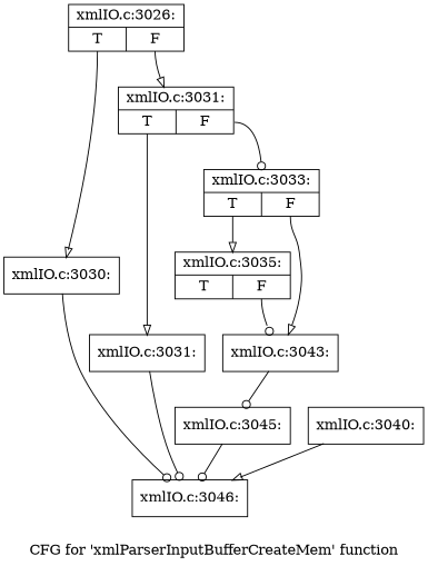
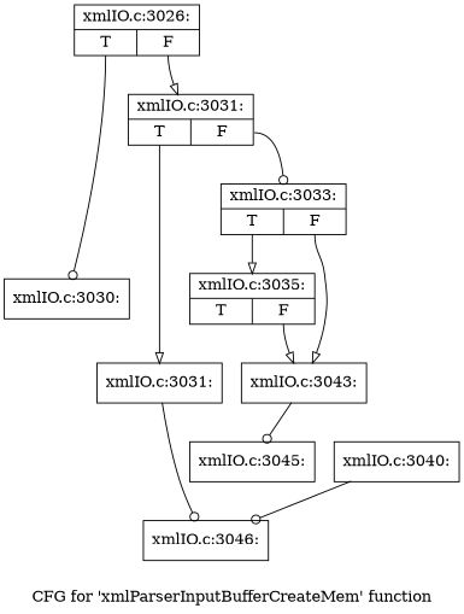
  digraph {
    label="CFG for 'xmlParserInputBufferCreateMem' function"
    node [shape=record]
    edge [arrowhead=odot]
    n1 [label="{xmlIO.c:3026:|{<s0>T|<s1>F}}"]
    n2 [label="{xmlIO.c:3030:}"]
    n3 [label="{xmlIO.c:3031:|{<s0>T|<s1>F}}"]
    n4 [label="{xmlIO.c:3046:}"]
    n5 [label="{xmlIO.c:3031:}"]
    n6 [label="{xmlIO.c:3033:|{<s0>T|<s1>F}}"]
    n7 [label="{xmlIO.c:3035:|{<s0>T|<s1>F}}"]
    n8 [label="{xmlIO.c:3043:}"]
    n9 [label="{xmlIO.c:3045:}"]
    n10 [label="{xmlIO.c:3040:}"]
-   n1 -> n2 [arrowhead=onormal tailport=s0]
+   n1 -> n2 [tailport=s0]
    n1 -> n3 [arrowhead=onormal tailport=s1]
-   n2 -> n4
    n3 -> n5 [arrowhead=onormal tailport=s0]
    n3 -> n6 [tailport=s1]
    n5 -> n4
    n6 -> n7 [arrowhead=onormal tailport=s0]
    n6 -> n8 [arrowhead=onormal tailport=s1]
-   n7 -> n8 [tailport=s1]
+   n7 -> n8 [arrowhead=onormal tailport=s1]
    n8 -> n9
-   n9 -> n4
-   n10 -> n4 [arrowhead=onormal]
+   n10 -> n4
  }
